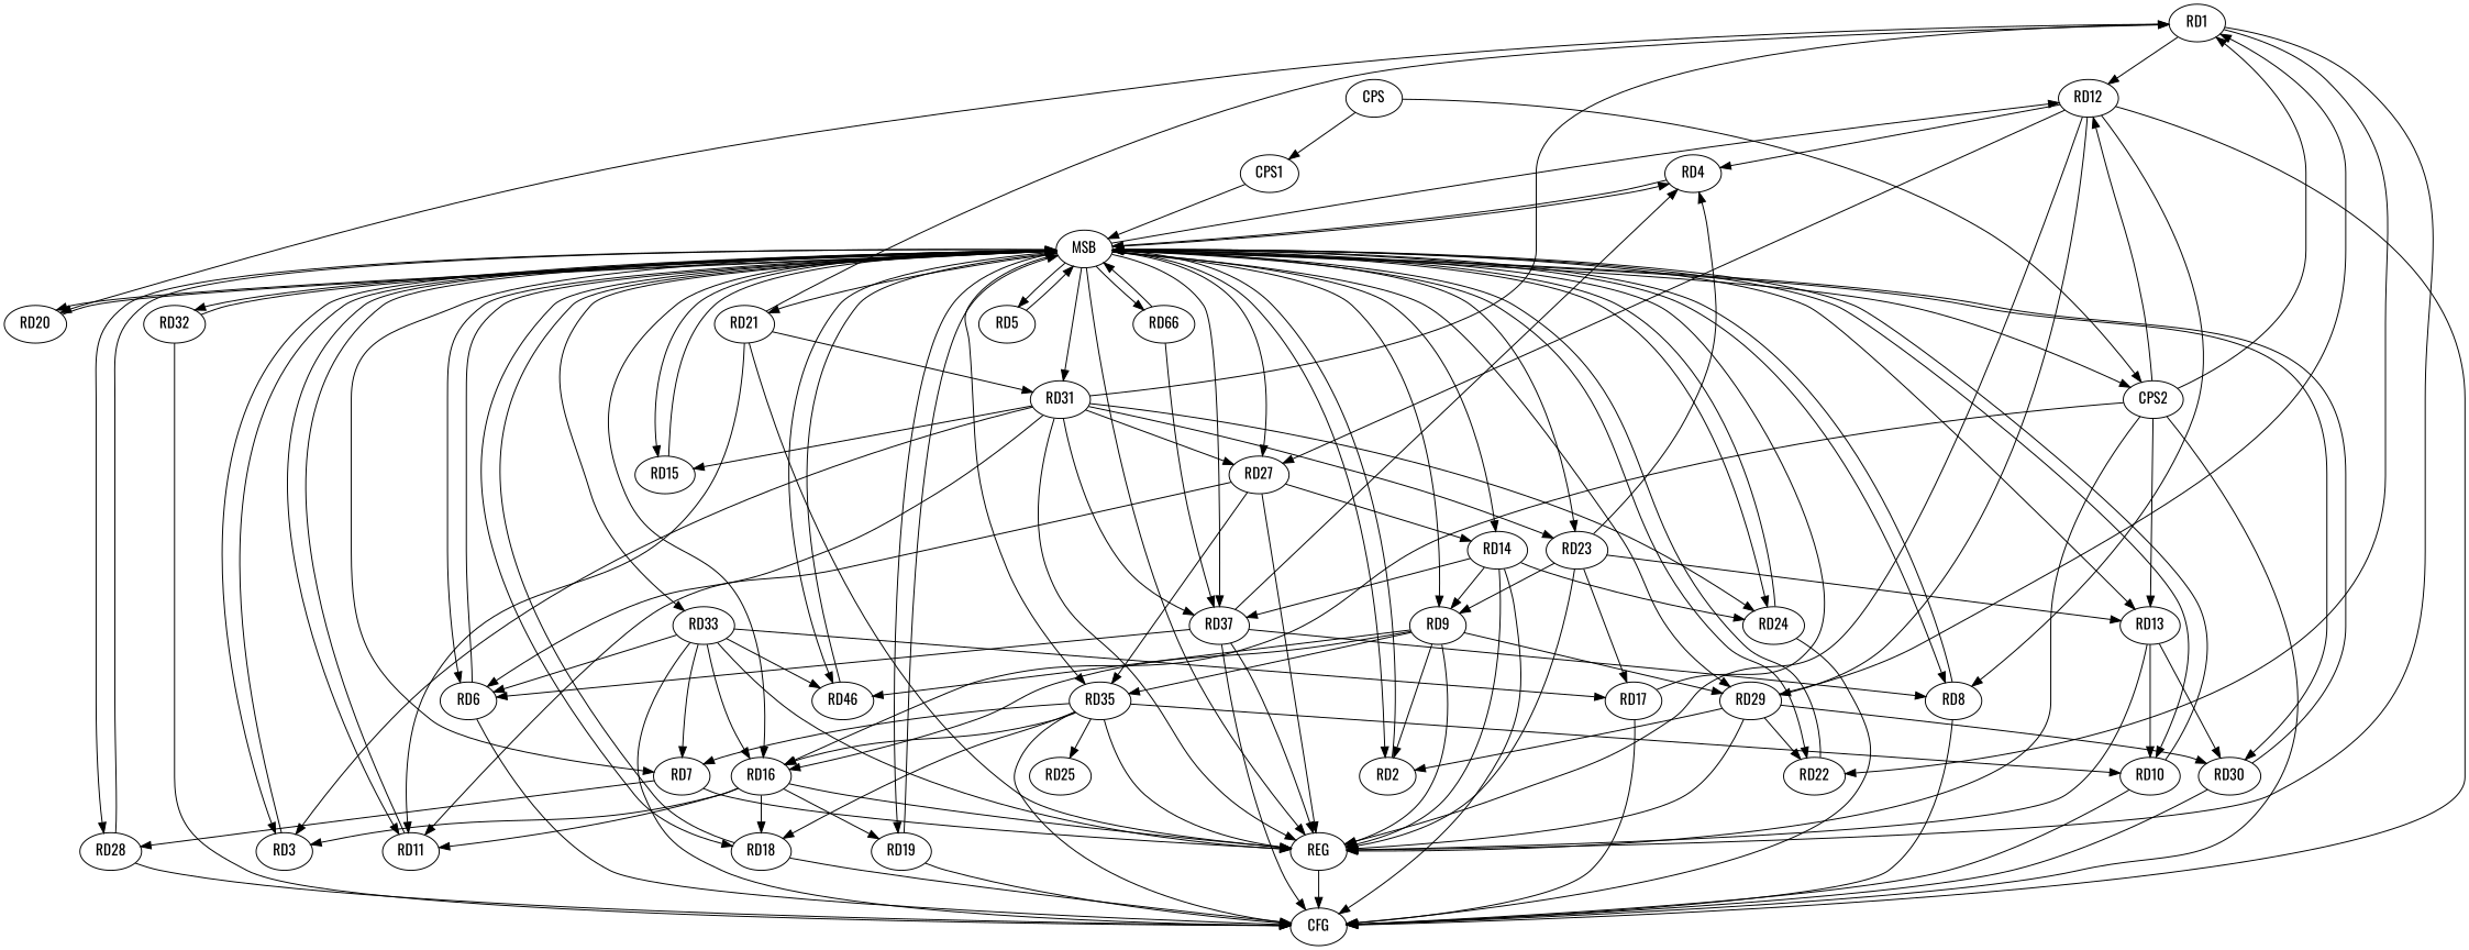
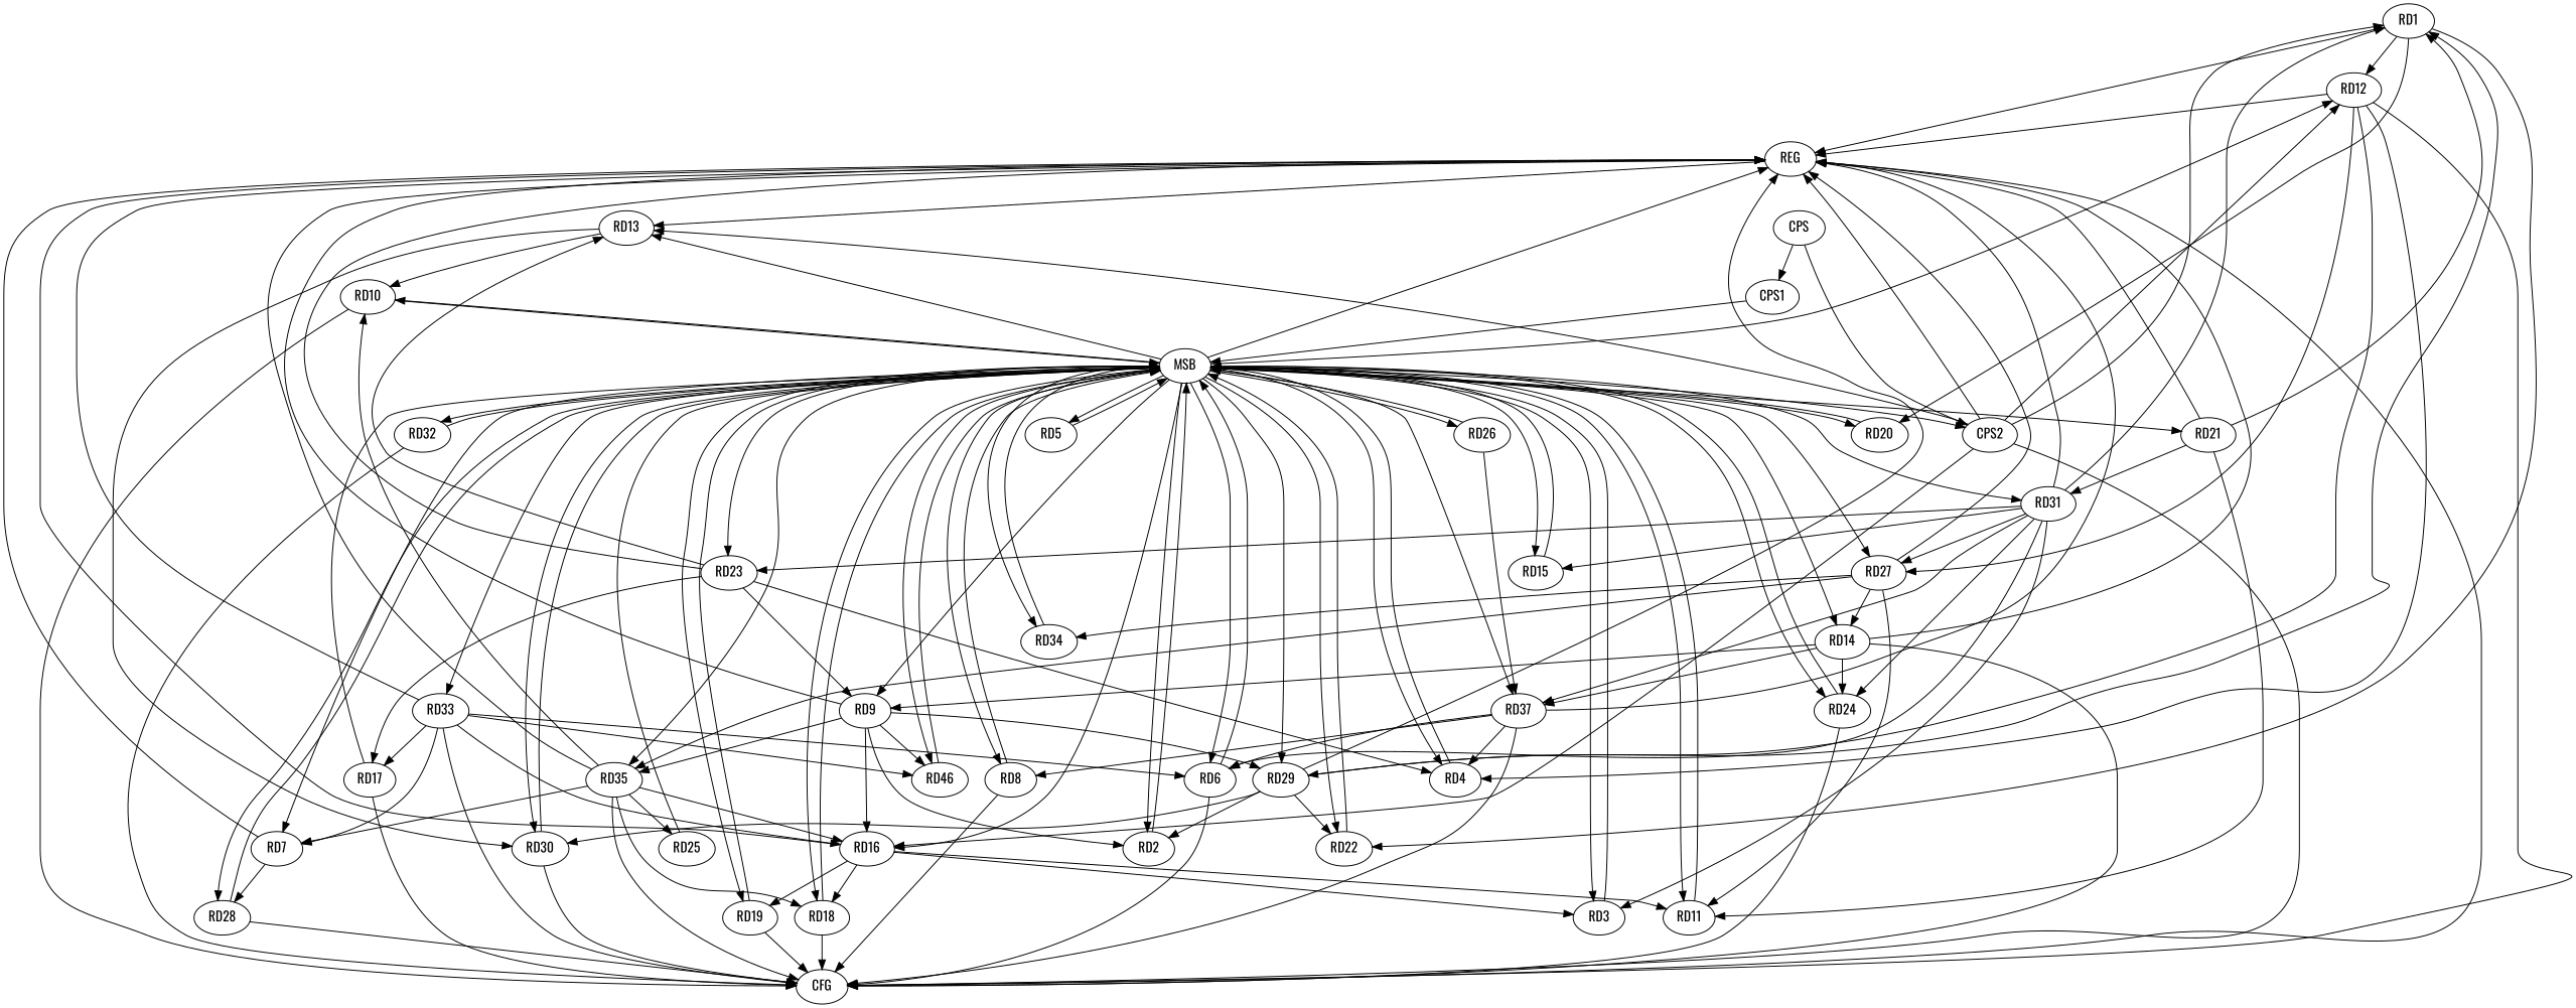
  strict digraph {
    fontname=Oswald
    node [fontname=Oswald]
    edge [fontname=Oswald]
    n1 [label=RD1]
    n2 [label=RD12]
    n3 [label=RD20]
    n4 [label=RD22]
    n5 [label=REG]
    n6 [label=RD4]
    n7 [label=CFG]
    n8 [label=RD8]
    n9 [label=RD29]
    n10 [label=RD27]
    n11 [label=MSB]
    n12 [label=RD2]
    n13 [label=RD3]
    n14 [label=RD5]
    n15 [label=RD6]
    n16 [label=RD7]
    n17 [label=RD28]
    n18 [label=RD9]
    n19 [label=RD16]
    n20 [label=RD35]
    n21 [label=RD46]
    n22 [label=RD10]
    n23 [label=RD11]
    n24 [label=RD13]
    n25 [label=RD30]
    n26 [label=RD14]
    n27 [label=RD24]
    n28 [label=RD37]
    n29 [label=RD15]
    n30 [label=RD18]
    n31 [label=RD19]
    n32 [label=RD21]
    n33 [label=RD31]
    n34 [label=RD23]
-   n35 [label=RD66]
+   n35 [label=RD26]
+   n36 [label=RD34]
    n37 [label=RD32]
    n38 [label=RD33]
    n39 [label=CPS2]
    n40 [label=RD25]
    n41 [label=RD17]
    n42 [label=CPS1]
    n43 [label=CPS]
    n1 -> n2
    n1 -> n3
    n1 -> n4
    n1 -> n5
    n2 -> n5
    n2 -> n6
    n2 -> n7
-   n2 -> n8
    n2 -> n9
    n2 -> n10
    n3 -> n11
    n4 -> n11
    n5 -> n7
    n6 -> n11
    n8 -> n7
    n8 -> n11
    n9 -> n1
    n9 -> n4
    n9 -> n5
    n9 -> n12
    n9 -> n25
    n10 -> n5
    n10 -> n20
    n10 -> n23
    n10 -> n26
+   n10 -> n36
    n11 -> n2
    n11 -> n3
    n11 -> n4
    n11 -> n5
    n11 -> n6
    n11 -> n8
    n11 -> n9
    n11 -> n10
    n11 -> n12
    n11 -> n13
    n11 -> n14
    n11 -> n15
    n11 -> n16
    n11 -> n17
    n11 -> n18
    n11 -> n19
    n11 -> n20
    n11 -> n21
    n11 -> n22
    n11 -> n23
    n11 -> n24
    n11 -> n25
    n11 -> n26
    n11 -> n27
    n11 -> n28
    n11 -> n29
    n11 -> n30
    n11 -> n31
    n11 -> n32
    n11 -> n33
    n11 -> n34
    n11 -> n35
+   n11 -> n36
    n11 -> n37
    n11 -> n38
    n11 -> n39
    n12 -> n11
    n13 -> n11
    n14 -> n11
    n15 -> n7
    n15 -> n11
    n16 -> n5
    n16 -> n17
    n17 -> n7
    n17 -> n11
    n18 -> n5
    n18 -> n9
    n18 -> n12
    n18 -> n19
    n18 -> n20
    n18 -> n21
    n19 -> n5
    n19 -> n13
    n19 -> n23
    n19 -> n30
    n19 -> n31
    n20 -> n5
    n20 -> n7
    n20 -> n16
    n20 -> n19
    n20 -> n22
    n20 -> n30
    n20 -> n40
    n21 -> n11
    n22 -> n7
    n22 -> n11
    n23 -> n11
-   n24 -> n5
+   n5 -> n24
    n24 -> n22
    n24 -> n25
    n25 -> n7
    n25 -> n11
    n26 -> n5
    n26 -> n7
    n26 -> n18
    n26 -> n27
    n26 -> n28
    n27 -> n7
    n27 -> n11
    n28 -> n5
    n28 -> n6
    n28 -> n7
    n28 -> n8
    n28 -> n15
    n29 -> n11
    n30 -> n7
    n30 -> n11
    n31 -> n7
    n31 -> n11
    n32 -> n1
    n32 -> n5
    n32 -> n23
    n32 -> n33
    n33 -> n1
    n33 -> n5
    n33 -> n10
    n33 -> n13
    n33 -> n15
    n33 -> n27
    n33 -> n28
    n33 -> n29
    n33 -> n34
    n34 -> n5
    n34 -> n6
    n34 -> n18
    n34 -> n24
    n34 -> n41
    n35 -> n11
    n35 -> n28
+   n36 -> n11
    n37 -> n7
    n37 -> n11
    n38 -> n5
    n38 -> n7
    n38 -> n15
    n38 -> n16
    n38 -> n19
    n38 -> n21
    n38 -> n41
    n39 -> n1
    n39 -> n2
    n39 -> n5
    n39 -> n7
    n39 -> n19
    n39 -> n24
+   n40 -> n11
    n41 -> n7
    n41 -> n11
    n42 -> n11
    n43 -> n39
    n43 -> n42
  }
